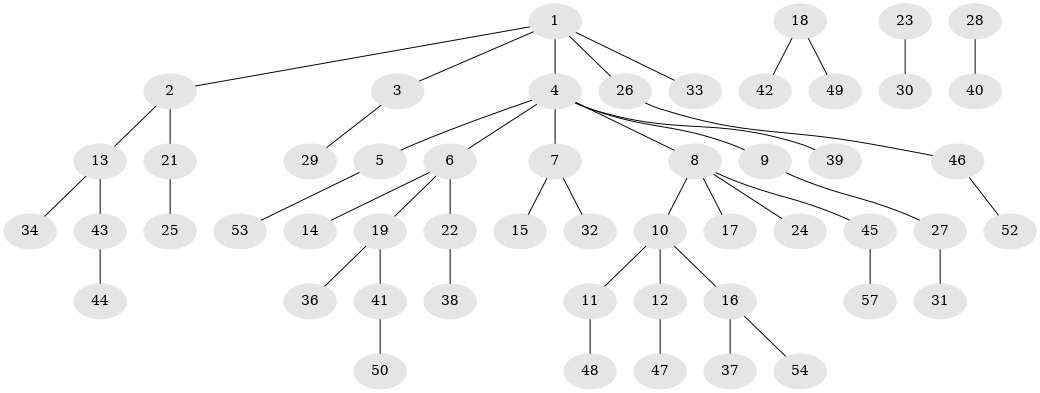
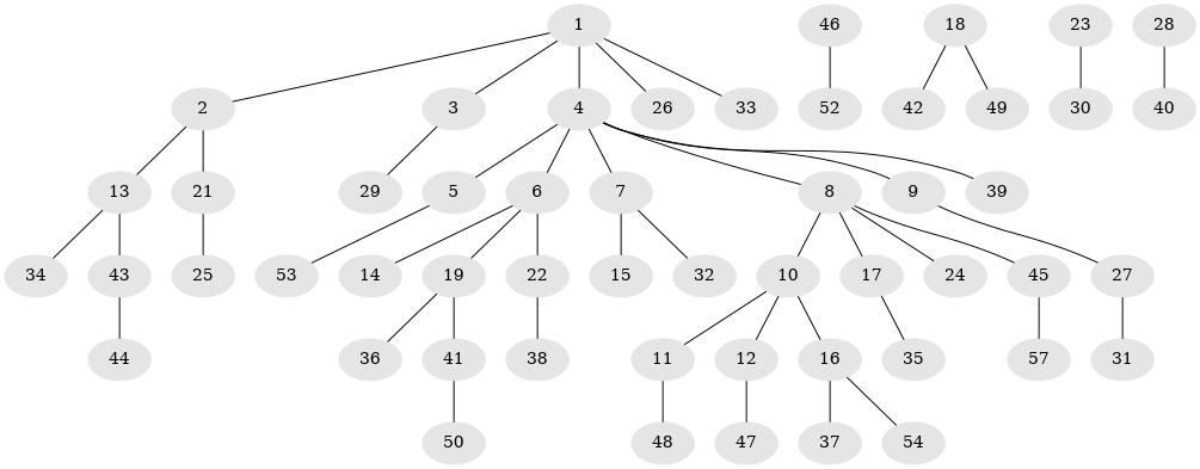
  graph {
    node [color=gray90 style=filled]
    1
    2
    3
    4
    26
    33
    13
    21
    29
    5
    6
    7
    8
    9
    39
    46
    34
    43
    25
    53
    14
    19
    22
    15
    32
    10
    17
    24
    45
    27
    18
    42
    49
    36
    41
    38
    11
    12
    16
+   35
    n41 [label=57]
    31
    48
    47
    37
    54
    44
    50
    23
    30
    28
    40
    52
    1 -- 2
    1 -- 3
    1 -- 4
    1 -- 26
    1 -- 33
    2 -- 13
    2 -- 21
    3 -- 29
    4 -- 5
    4 -- 6
    4 -- 7
    4 -- 8
    4 -- 9
    4 -- 39
-   26 -- 46
    13 -- 34
    13 -- 43
    21 -- 25
    5 -- 53
    6 -- 14
    6 -- 19
    6 -- 22
    7 -- 15
    7 -- 32
    8 -- 10
    8 -- 17
    8 -- 24
    8 -- 45
    9 -- 27
    46 -- 52
    43 -- 44
    19 -- 36
    19 -- 41
    22 -- 38
    10 -- 11
    10 -- 12
    10 -- 16
+   17 -- 35
    45 -- n41
    27 -- 31
    18 -- 42
    18 -- 49
    41 -- 50
    11 -- 48
    12 -- 47
    16 -- 37
    16 -- 54
    23 -- 30
    28 -- 40
  }
